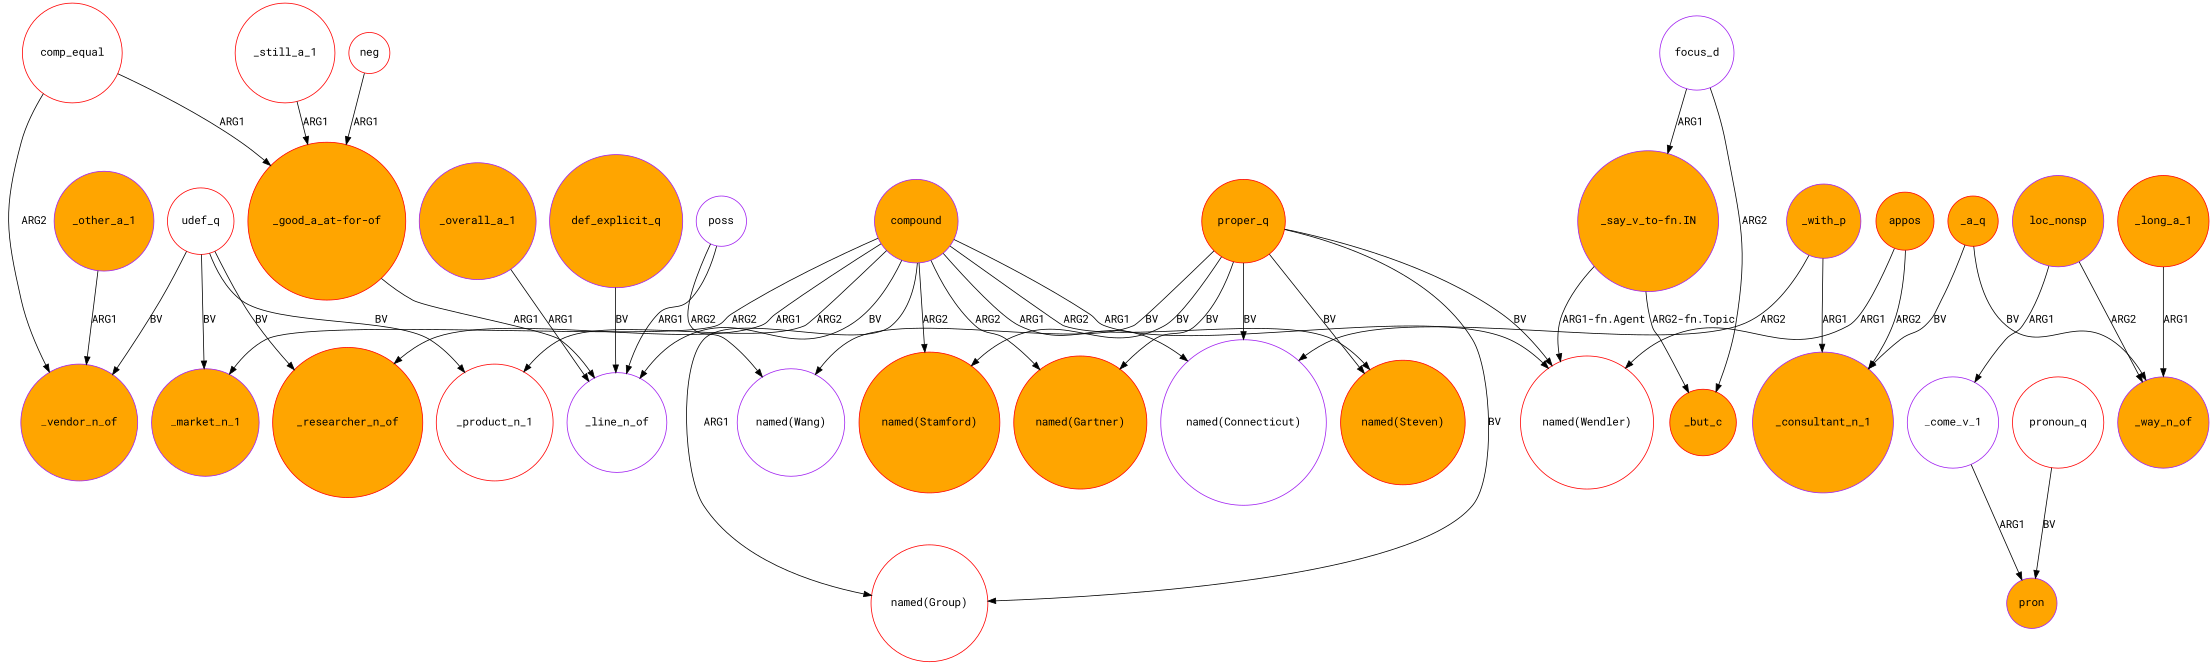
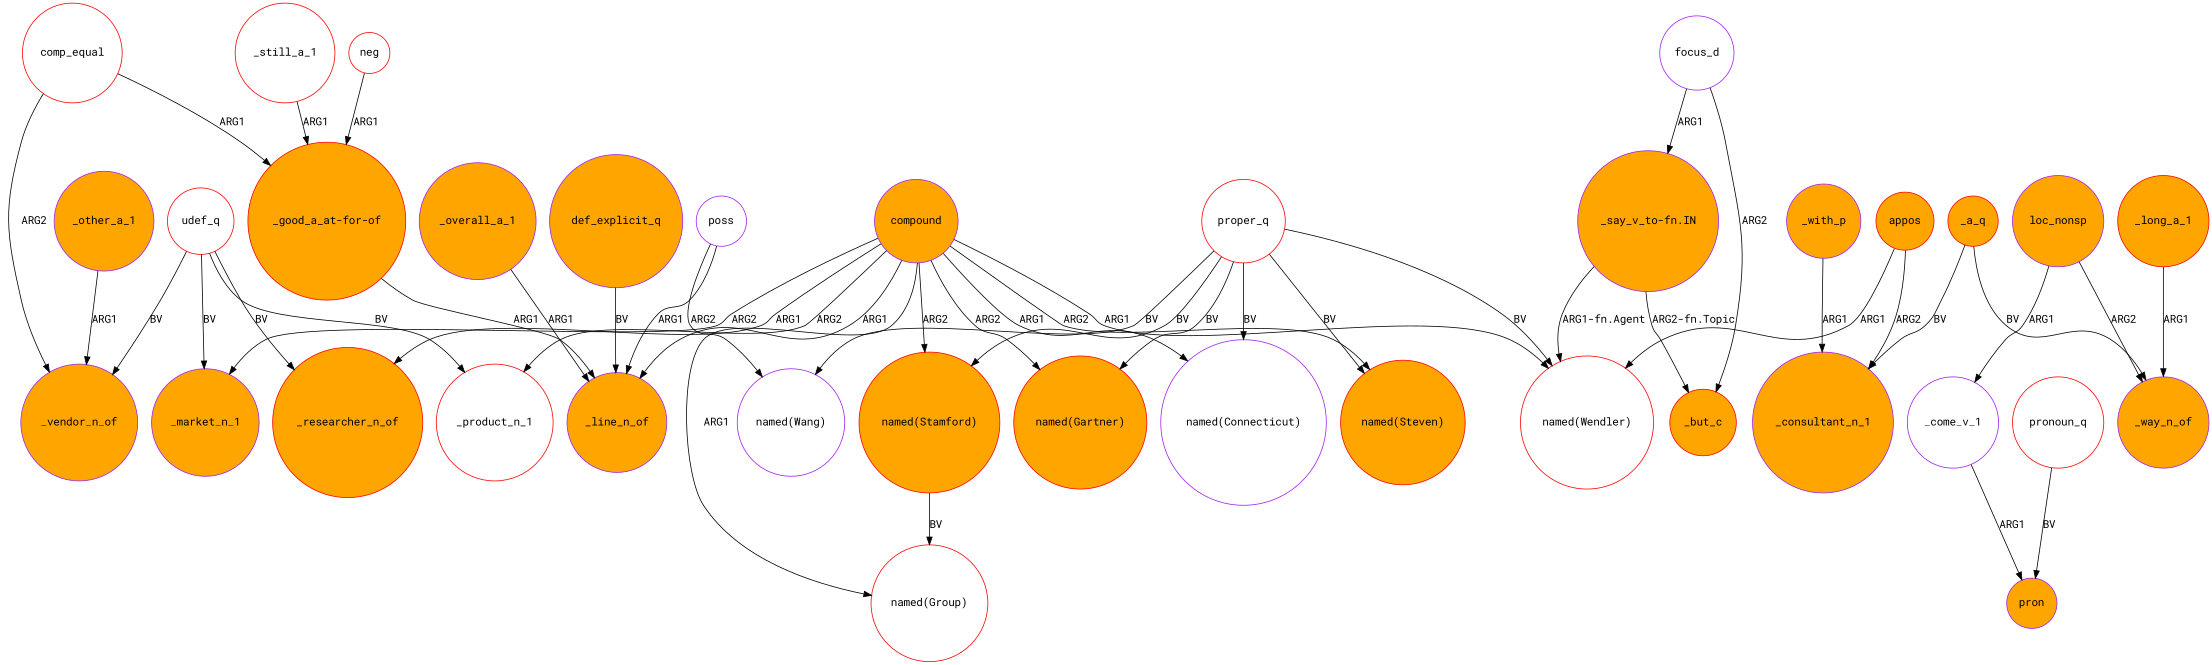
  digraph {
    fontname="Roboto Mono"
    node [color=purple fillcolor=orange fontname="Roboto Mono" shape=circle style=filled]
    edge [fontname="Roboto Mono"]
    compound
    _market_n_1
-   _line_n_of [fillcolor=white]
+   _line_n_of
    "named(Stamford)" [color=red]
    _researcher_n_of [color=red]
    "named(Wendler)" [color=red fillcolor=white]
    _product_n_1 [color=red fillcolor=white]
    "named(Gartner)" [color=red]
    "named(Steven)" [color=red]
    "named(Group)" [color=red fillcolor=white]
    "named(Connecticut)" [fillcolor=white]
    "_good_a_at-for-of" [color=red]
    "_say_v_to-fn.IN"
    _but_c [color=red]
    def_explicit_q
-   proper_q [color=red]
+   proper_q [color=red fillcolor=white]
    "named(Wang)" [fillcolor=white]
    poss [fillcolor=white]
    _with_p
    _consultant_n_1
    _still_a_1 [color=red fillcolor=white]
    neg [color=red fillcolor=white]
    udef_q [color=red fillcolor=white]
    _vendor_n_of
    appos [color=red]
    _come_v_1 [fillcolor=white]
    loc_nonsp
    _way_n_of
    pron
    _long_a_1 [color=red]
    focus_d [fillcolor=white]
    _overall_a_1
    pronoun_q [color=red fillcolor=white]
    _a_q [color=red]
    comp_equal [color=red fillcolor=white]
    _other_a_1
    compound -> _market_n_1 [label=ARG2]
-   compound -> _line_n_of [label=BV]
+   compound -> _line_n_of [label=ARG1]
    compound -> "named(Stamford)" [label=ARG2]
    compound -> _researcher_n_of [label=ARG1]
    compound -> "named(Wendler)" [label=ARG1]
    compound -> _product_n_1 [label=ARG2]
    compound -> "named(Gartner)" [label=ARG2]
    compound -> "named(Steven)" [label=ARG2]
    compound -> "named(Group)" [label=ARG1]
    compound -> "named(Connecticut)" [label=ARG1]
    "_good_a_at-for-of" -> _line_n_of [label=ARG1]
    "_say_v_to-fn.IN" -> "named(Wendler)" [label="ARG1-fn.Agent"]
    "_say_v_to-fn.IN" -> _but_c [label="ARG2-fn.Topic"]
    def_explicit_q -> _line_n_of [label=BV]
    proper_q -> "named(Stamford)" [label=BV]
    proper_q -> "named(Wendler)" [label=BV]
    proper_q -> "named(Gartner)" [label=BV]
    proper_q -> "named(Steven)" [label=BV]
-   proper_q -> "named(Group)" [label=BV]
+   "named(Stamford)" -> "named(Group)" [label=BV]
    proper_q -> "named(Connecticut)" [label=BV]
    proper_q -> "named(Wang)" [label=BV]
    poss -> _line_n_of [label=ARG1]
    poss -> "named(Wang)" [label=ARG2]
-   _with_p -> "named(Connecticut)" [label=ARG2]
    _with_p -> _consultant_n_1 [label=ARG1]
    _still_a_1 -> "_good_a_at-for-of" [label=ARG1]
    neg -> "_good_a_at-for-of" [label=ARG1]
    udef_q -> _market_n_1 [label=BV]
    udef_q -> _researcher_n_of [label=BV]
    udef_q -> _product_n_1 [label=BV]
    udef_q -> _vendor_n_of [label=BV]
    appos -> "named(Wendler)" [label=ARG1]
    appos -> _consultant_n_1 [label=ARG2]
    _come_v_1 -> pron [label=ARG1]
    loc_nonsp -> _come_v_1 [label=ARG1]
    loc_nonsp -> _way_n_of [label=ARG2]
    _long_a_1 -> _way_n_of [label=ARG1]
    focus_d -> "_say_v_to-fn.IN" [label=ARG1]
    focus_d -> _but_c [label=ARG2]
    _overall_a_1 -> _line_n_of [label=ARG1]
    pronoun_q -> pron [label=BV]
    _a_q -> _consultant_n_1 [label=BV]
    _a_q -> _way_n_of [label=BV]
    comp_equal -> "_good_a_at-for-of" [label=ARG1]
    comp_equal -> _vendor_n_of [label=ARG2]
    _other_a_1 -> _vendor_n_of [label=ARG1]
  }
